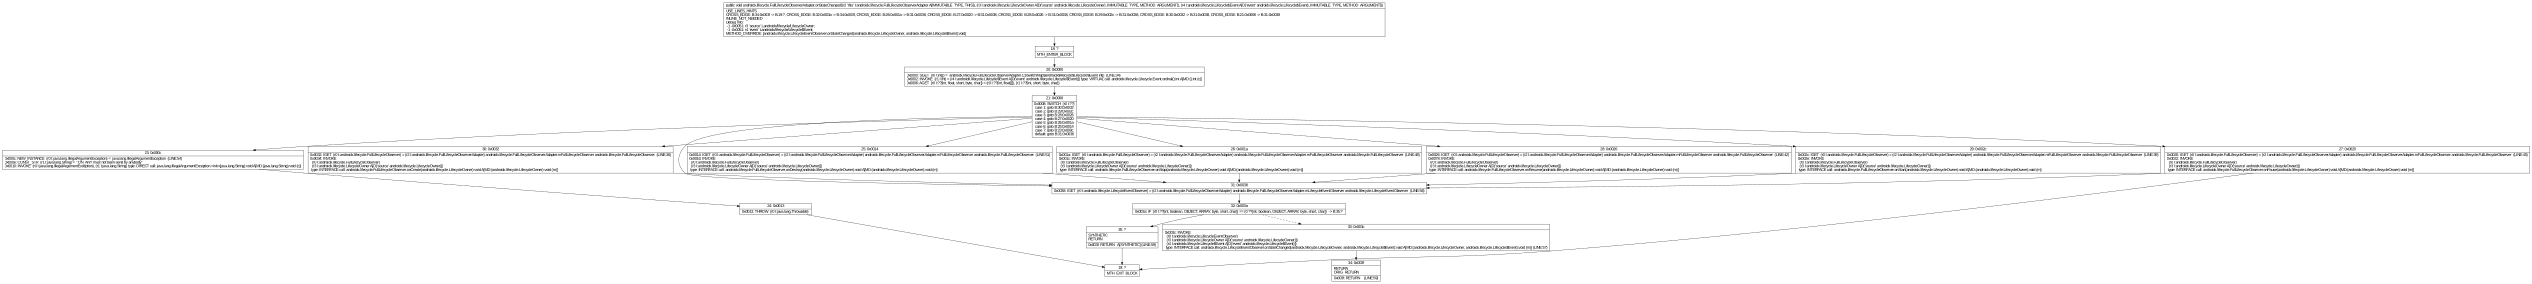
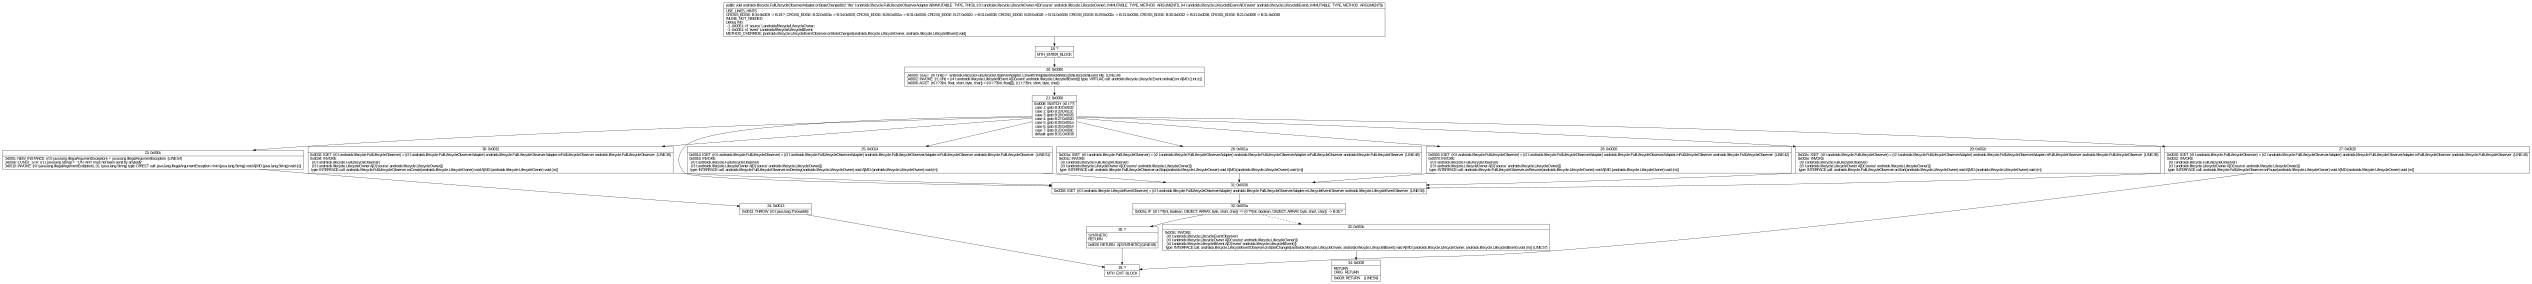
  digraph {
    fontname="Liberation Sans"
    node [fontname="Liberation Sans" shape=record]
    edge [fontname="Liberation Sans"]
    n1 [label="{18\:\ ?|MTH_ENTER_BLOCK\l}"]
    n2 [label="{20\:\ 0x0000|0x0000: SGET  (r0 I:int[]) =  androidx.lifecycle.FullLifecycleObserverAdapter.1.$SwitchMap$androidx$lifecycle$Lifecycle$Event int[]  (LINE:34)\l0x0002: INVOKE  (r1 I:int) = (r4 I:androidx.lifecycle.Lifecycle$Event A[D('event' androidx.lifecycle.Lifecycle$Event)]) type: VIRTUAL call: androidx.lifecycle.Lifecycle.Event.ordinal():int A[MD:():int (c)]\l0x0006: AGET  (r0 I:??[int, float, short, byte, char]) = (r0 I:??[int, float][]), (r1 I:??[int, short, byte, char]) \l}"]
-   n3 [label="{21\:\ 0x0008|0x0008: SWITCH  (r0 I:??)\l case 1: goto B:30:0x0032\l case 2: goto B:29:0x002c\l case 3: goto B:28:0x0026\l case 4: goto B:27:0x0020\l case 5: goto B:26:0x001a\l case 6: goto B:25:0x0014\l case 7: goto B:23:0x000c\l default: goto B:31:0x0038 \l}"]
+   n3 [label="{21\:\ 0x0008|0x0008: SWITCH  (r0 I:??)\l case 1: goto B:30:0x0032\l case 2: goto B:29:0x012c\l case 3: goto B:28:0x0026\l case 4: goto B:27:0x0020\l case 5: goto B:26:0x001a\l case 6: goto B:25:0x0014\l case 7: goto B:23:0x000c\l default: goto B:31:0x0038 \l}"]
    n4 [label="{23\:\ 0x000c|0x000c: NEW_INSTANCE  (r0 I:java.lang.IllegalArgumentException) =  java.lang.IllegalArgumentException  (LINE:54)\l0x000e: CONST_STR  (r1 I:java.lang.String) =  \"ON_ANY must not been send by anybody\" \l0x0010: INVOKE  (r0 I:java.lang.IllegalArgumentException), (r1 I:java.lang.String) type: DIRECT call: java.lang.IllegalArgumentException.\<init\>(java.lang.String):void A[MD:(java.lang.String):void (c)]\l}"]
    n5 [label="{25\:\ 0x0014|0x0014: IGET  (r0 I:androidx.lifecycle.FullLifecycleObserver) = (r2 I:androidx.lifecycle.FullLifecycleObserverAdapter) androidx.lifecycle.FullLifecycleObserverAdapter.mFullLifecycleObserver androidx.lifecycle.FullLifecycleObserver  (LINE:51)\l0x0016: INVOKE  \l  (r0 I:androidx.lifecycle.FullLifecycleObserver)\l  (r3 I:androidx.lifecycle.LifecycleOwner A[D('source' androidx.lifecycle.LifecycleOwner)])\l type: INTERFACE call: androidx.lifecycle.FullLifecycleObserver.onDestroy(androidx.lifecycle.LifecycleOwner):void A[MD:(androidx.lifecycle.LifecycleOwner):void (m)]\l}"]
    n6 [label="{26\:\ 0x001a|0x001a: IGET  (r0 I:androidx.lifecycle.FullLifecycleObserver) = (r2 I:androidx.lifecycle.FullLifecycleObserverAdapter) androidx.lifecycle.FullLifecycleObserverAdapter.mFullLifecycleObserver androidx.lifecycle.FullLifecycleObserver  (LINE:48)\l0x001c: INVOKE  \l  (r0 I:androidx.lifecycle.FullLifecycleObserver)\l  (r3 I:androidx.lifecycle.LifecycleOwner A[D('source' androidx.lifecycle.LifecycleOwner)])\l type: INTERFACE call: androidx.lifecycle.FullLifecycleObserver.onStop(androidx.lifecycle.LifecycleOwner):void A[MD:(androidx.lifecycle.LifecycleOwner):void (m)]\l}"]
    n7 [label="{27\:\ 0x0020|0x0020: IGET  (r0 I:androidx.lifecycle.FullLifecycleObserver) = (r2 I:androidx.lifecycle.FullLifecycleObserverAdapter) androidx.lifecycle.FullLifecycleObserverAdapter.mFullLifecycleObserver androidx.lifecycle.FullLifecycleObserver  (LINE:45)\l0x0022: INVOKE  \l  (r0 I:androidx.lifecycle.FullLifecycleObserver)\l  (r3 I:androidx.lifecycle.LifecycleOwner A[D('source' androidx.lifecycle.LifecycleOwner)])\l type: INTERFACE call: androidx.lifecycle.FullLifecycleObserver.onPause(androidx.lifecycle.LifecycleOwner):void A[MD:(androidx.lifecycle.LifecycleOwner):void (m)]\l}"]
    n8 [label="{28\:\ 0x0026|0x0026: IGET  (r0 I:androidx.lifecycle.FullLifecycleObserver) = (r2 I:androidx.lifecycle.FullLifecycleObserverAdapter) androidx.lifecycle.FullLifecycleObserverAdapter.mFullLifecycleObserver androidx.lifecycle.FullLifecycleObserver  (LINE:42)\l0x0078: INVOKE  \l  (r0 I:androidx.lifecycle.FullLifecycleObserver)\l  (r3 I:androidx.lifecycle.LifecycleOwner A[D('source' androidx.lifecycle.LifecycleOwner)])\l type: INTERFACE call: androidx.lifecycle.FullLifecycleObserver.onResume(androidx.lifecycle.LifecycleOwner):void A[MD:(androidx.lifecycle.LifecycleOwner):void (m)]\l}"]
    n9 [label="{29\:\ 0x002c|0x002c: IGET  (r0 I:androidx.lifecycle.FullLifecycleObserver) = (r2 I:androidx.lifecycle.FullLifecycleObserverAdapter) androidx.lifecycle.FullLifecycleObserverAdapter.mFullLifecycleObserver androidx.lifecycle.FullLifecycleObserver  (LINE:39)\l0x002e: INVOKE  \l  (r0 I:androidx.lifecycle.FullLifecycleObserver)\l  (r3 I:androidx.lifecycle.LifecycleOwner A[D('source' androidx.lifecycle.LifecycleOwner)])\l type: INTERFACE call: androidx.lifecycle.FullLifecycleObserver.onStart(androidx.lifecycle.LifecycleOwner):void A[MD:(androidx.lifecycle.LifecycleOwner):void (m)]\l}"]
    n10 [label="{30\:\ 0x0032|0x0032: IGET  (r0 I:androidx.lifecycle.FullLifecycleObserver) = (r2 I:androidx.lifecycle.FullLifecycleObserverAdapter) androidx.lifecycle.FullLifecycleObserverAdapter.mFullLifecycleObserver androidx.lifecycle.FullLifecycleObserver  (LINE:36)\l0x0034: INVOKE  \l  (r0 I:androidx.lifecycle.FullLifecycleObserver)\l  (r3 I:androidx.lifecycle.LifecycleOwner A[D('source' androidx.lifecycle.LifecycleOwner)])\l type: INTERFACE call: androidx.lifecycle.FullLifecycleObserver.onCreate(androidx.lifecycle.LifecycleOwner):void A[MD:(androidx.lifecycle.LifecycleOwner):void (m)]\l}"]
    n11 [label="{31\:\ 0x0038|0x0038: IGET  (r0 I:androidx.lifecycle.LifecycleEventObserver) = (r2 I:androidx.lifecycle.FullLifecycleObserverAdapter) androidx.lifecycle.FullLifecycleObserverAdapter.mLifecycleEventObserver androidx.lifecycle.LifecycleEventObserver  (LINE:56)\l}"]
    n12 [label="{24\:\ 0x0013|0x0013: THROW  (r0 I:java.lang.Throwable) \l}"]
    n13 [label="{19\:\ ?|MTH_EXIT_BLOCK\l}"]
    n14 [label="{32\:\ 0x003a|0x003a: IF  (r0 I:??[int, boolean, OBJECT, ARRAY, byte, short, char]) == (0 ??[int, boolean, OBJECT, ARRAY, byte, short, char])  \-\> B:35:? \l}"]
    n15 [label="{33\:\ 0x003c|0x003c: INVOKE  \l  (r0 I:androidx.lifecycle.LifecycleEventObserver)\l  (r3 I:androidx.lifecycle.LifecycleOwner A[D('source' androidx.lifecycle.LifecycleOwner)])\l  (r4 I:androidx.lifecycle.Lifecycle$Event A[D('event' androidx.lifecycle.Lifecycle$Event)])\l type: INTERFACE call: androidx.lifecycle.LifecycleEventObserver.onStateChanged(androidx.lifecycle.LifecycleOwner, androidx.lifecycle.Lifecycle$Event):void A[MD:(androidx.lifecycle.LifecycleOwner, androidx.lifecycle.Lifecycle$Event):void (m)] (LINE:57)\l}"]
    n16 [label="{35\:\ ?|SYNTHETIC\lRETURN\l|0x003f: RETURN   A[SYNTHETIC] (LINE:59)\l}"]
    n17 [label="{34\:\ 0x003f|RETURN\lORIG_RETURN\l|0x003f: RETURN    (LINE:59)\l}"]
    n18 [label="{public void androidx.lifecycle.FullLifecycleObserverAdapter.onStateChanged((r2 'this' I:androidx.lifecycle.FullLifecycleObserverAdapter A[IMMUTABLE_TYPE, THIS]), (r3 I:androidx.lifecycle.LifecycleOwner A[D('source' androidx.lifecycle.LifecycleOwner), IMMUTABLE_TYPE, METHOD_ARGUMENT]), (r4 I:androidx.lifecycle.Lifecycle$Event A[D('event' androidx.lifecycle.Lifecycle$Event), IMMUTABLE_TYPE, METHOD_ARGUMENT]))  | USE_LINES_HINTS\lCROSS_EDGE: B:34:0x003f \-\> B:19:?, CROSS_EDGE: B:32:0x003a \-\> B:34:0x003f, CROSS_EDGE: B:26:0x001a \-\> B:31:0x0038, CROSS_EDGE: B:27:0x0020 \-\> B:31:0x0038, CROSS_EDGE: B:28:0x0026 \-\> B:31:0x0038, CROSS_EDGE: B:29:0x002c \-\> B:31:0x0038, CROSS_EDGE: B:30:0x0032 \-\> B:31:0x0038, CROSS_EDGE: B:21:0x0008 \-\> B:31:0x0038\lINLINE_NOT_NEEDED\lDebug Info:\l  \-1 \-0x0051: r3 'source' Landroidx\/lifecycle\/LifecycleOwner;\l  \-1 \-0x0051: r4 'event' Landroidx\/lifecycle\/Lifecycle$Event;\lMETHOD_OVERRIDE: [androidx.lifecycle.LifecycleEventObserver.onStateChanged(androidx.lifecycle.LifecycleOwner, androidx.lifecycle.Lifecycle$Event):void]\l}"]
    n1 -> n2
    n2 -> n3
    n3 -> n4
    n3 -> n5
    n3 -> n6
    n3 -> n7
    n3 -> n8
    n3 -> n9
    n3 -> n10
    n3 -> n11
    n4 -> n12
    n5 -> n11
    n6 -> n11
    n7 -> n11
    n7 -> n13
    n8 -> n11
    n9 -> n11
    n10 -> n11
    n11 -> n14
    n12 -> n13
    n14 -> n15 [style=dashed]
    n14 -> n16
    n15 -> n17
    n16 -> n13
    n18 -> n1
  }
